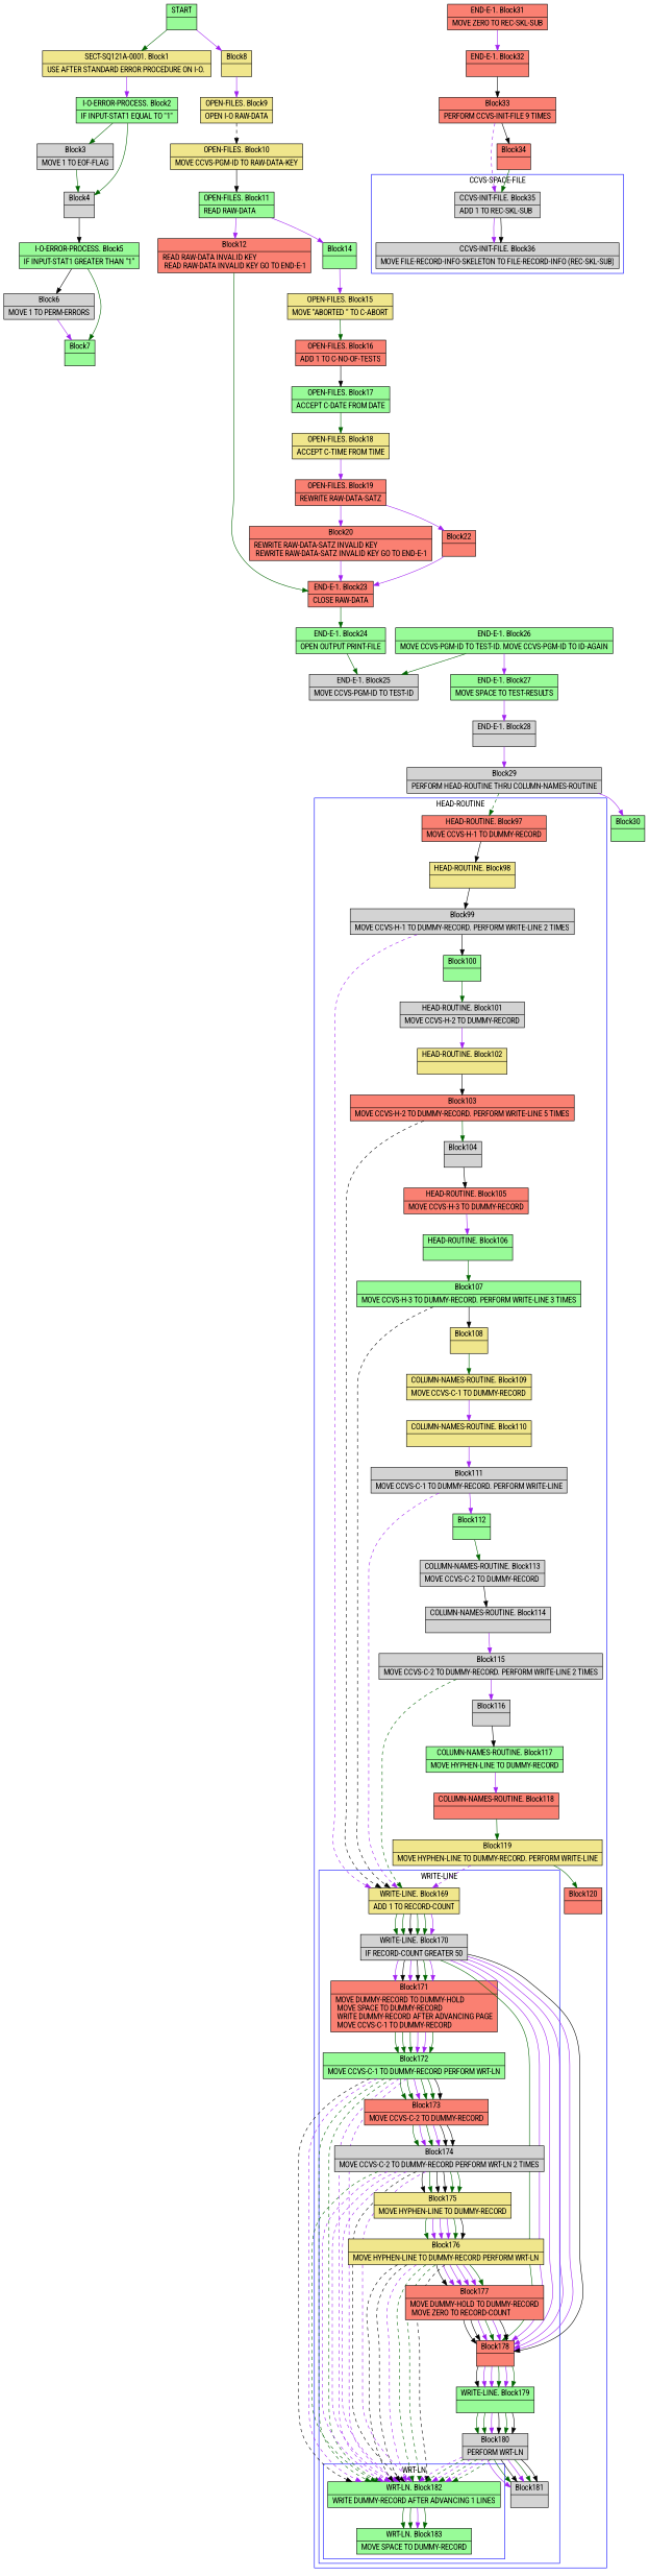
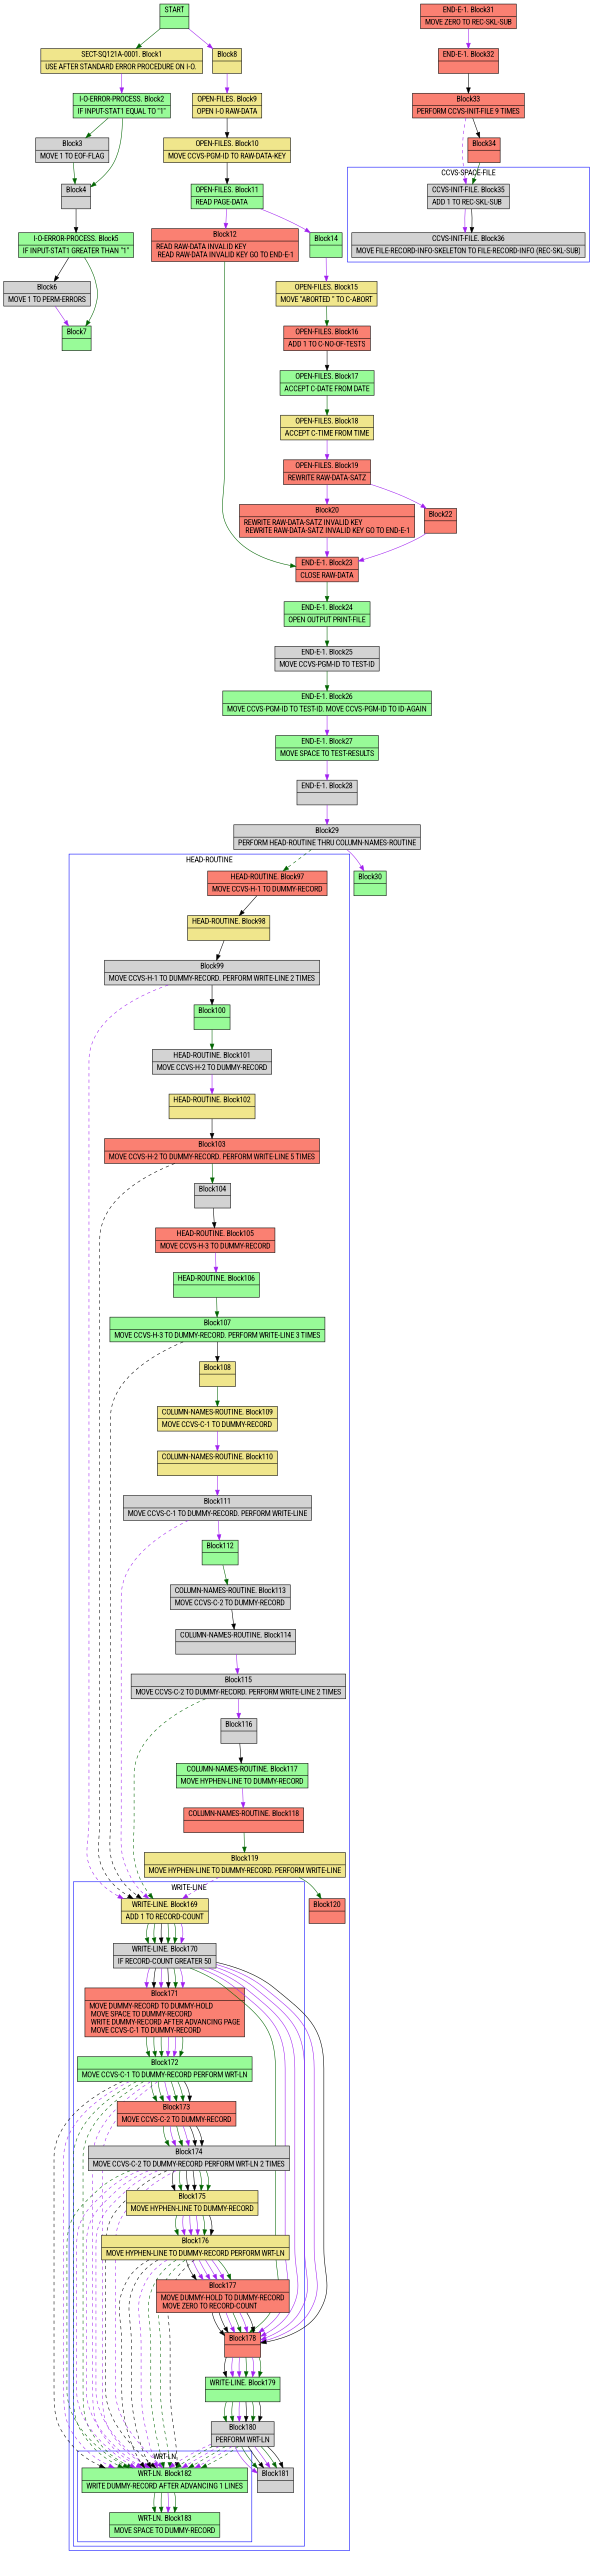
  digraph {
    compound=true
    fontname="Roboto Condensed"
    node [fillcolor=palegreen fontname="Roboto Condensed" shape=record style=filled]
    edge [arrowtail=empty color=purple fontname="Roboto Condensed"]
    n1 [label="{WRT-LN. Block182|    WRITE    DUMMY-RECORD AFTER ADVANCING 1 LINES\l}"]
    n2 [label="{WRT-LN. Block183|    MOVE SPACE TO DUMMY-RECORD\l}"]
    n3 [fillcolor=khaki label="{WRITE-LINE. Block169|    ADD 1 TO RECORD-COUNT\l}"]
    n4 [fillcolor=lightgrey label="{WRITE-LINE. Block170|    IF RECORD-COUNT GREATER 50\l}"]
    n5 [fillcolor=salmon label="{Block171|        MOVE DUMMY-RECORD TO DUMMY-HOLD\l        MOVE SPACE TO DUMMY-RECORD\l        WRITE DUMMY-RECORD AFTER ADVANCING PAGE\l        MOVE CCVS-C-1 TO DUMMY-RECORD\l}"]
    n6 [fillcolor=salmon label="{Block178|}"]
    n7 [label="{Block172|        MOVE CCVS-C-1 TO DUMMY-RECORD PERFORM WRT-LN\l}"]
    n8 [fillcolor=salmon label="{Block173|        MOVE CCVS-C-2 TO DUMMY-RECORD\l}"]
    n9 [fillcolor=lightgrey label="{Block174|        MOVE CCVS-C-2 TO DUMMY-RECORD PERFORM WRT-LN 2 TIMES\l}"]
    n10 [fillcolor=khaki label="{Block175|        MOVE HYPHEN-LINE TO DUMMY-RECORD\l}"]
    n11 [fillcolor=khaki label="{Block176|        MOVE HYPHEN-LINE TO DUMMY-RECORD PERFORM WRT-LN\l}"]
    n12 [fillcolor=salmon label="{Block177|        MOVE DUMMY-HOLD TO DUMMY-RECORD\l        MOVE ZERO TO RECORD-COUNT\l}"]
    n13 [label="{WRITE-LINE. Block179|}"]
    n14 [fillcolor=lightgrey label="{Block180|    PERFORM WRT-LN\l}"]
    n15 [fillcolor=lightgrey label="{Block181|}"]
    n16 [fillcolor=salmon label="{HEAD-ROUTINE. Block97|    MOVE CCVS-H-1 TO DUMMY-RECORD\l}"]
    n17 [fillcolor=khaki label="{HEAD-ROUTINE. Block98|}"]
    n18 [fillcolor=lightgrey label="{Block99|    MOVE CCVS-H-1 TO DUMMY-RECORD. PERFORM WRITE-LINE 2 TIMES\l}"]
    n19 [label="{Block100|}"]
    n20 [fillcolor=lightgrey label="{HEAD-ROUTINE. Block101|    MOVE CCVS-H-2 TO DUMMY-RECORD\l}"]
    n21 [fillcolor=khaki label="{HEAD-ROUTINE. Block102|}"]
    n22 [fillcolor=salmon label="{Block103|    MOVE CCVS-H-2 TO DUMMY-RECORD. PERFORM WRITE-LINE 5 TIMES\l}"]
    n23 [fillcolor=lightgrey label="{Block104|}"]
    n24 [fillcolor=salmon label="{HEAD-ROUTINE. Block105|    MOVE CCVS-H-3 TO DUMMY-RECORD\l}"]
    n25 [label="{HEAD-ROUTINE. Block106|}"]
    n26 [label="{Block107|    MOVE CCVS-H-3 TO DUMMY-RECORD. PERFORM WRITE-LINE 3 TIMES\l}"]
    n27 [fillcolor=khaki label="{Block108|}"]
    n28 [fillcolor=khaki label="{COLUMN-NAMES-ROUTINE. Block109|    MOVE CCVS-C-1 TO DUMMY-RECORD\l}"]
    n29 [fillcolor=khaki label="{COLUMN-NAMES-ROUTINE. Block110|}"]
    n30 [fillcolor=lightgrey label="{Block111|    MOVE CCVS-C-1 TO DUMMY-RECORD. PERFORM WRITE-LINE\l}"]
    n31 [label="{Block112|}"]
    n32 [fillcolor=lightgrey label="{COLUMN-NAMES-ROUTINE. Block113|    MOVE CCVS-C-2 TO DUMMY-RECORD\l}"]
    n33 [fillcolor=lightgrey label="{COLUMN-NAMES-ROUTINE. Block114|}"]
    n34 [fillcolor=lightgrey label="{Block115|    MOVE CCVS-C-2 TO DUMMY-RECORD. PERFORM WRITE-LINE 2 TIMES\l}"]
    n35 [fillcolor=lightgrey label="{Block116|}"]
    n36 [label="{COLUMN-NAMES-ROUTINE. Block117|    MOVE HYPHEN-LINE TO DUMMY-RECORD\l}"]
    n37 [fillcolor=salmon label="{COLUMN-NAMES-ROUTINE. Block118|}"]
    n38 [fillcolor=khaki label="{Block119|    MOVE HYPHEN-LINE TO DUMMY-RECORD. PERFORM WRITE-LINE\l}"]
    n39 [fillcolor=salmon label="{Block120|}"]
    n40 [fillcolor=lightgrey label="{CCVS-INIT-FILE. Block35|    ADD 1 TO REC-SKL-SUB\l}"]
    n41 [fillcolor=lightgrey label="{CCVS-INIT-FILE. Block36|    MOVE FILE-RECORD-INFO-SKELETON TO                   FILE-RECORD-INFO (REC-SKL-SUB)\l}"]
    n42 [label="{START|}"]
    n43 [fillcolor=khaki label="{SECT-SQ121A-0001. Block1|    USE AFTER STANDARD ERROR PROCEDURE ON I-O. \l}"]
    n44 [fillcolor=khaki label="{Block8|}"]
    n45 [label="{I-O-ERROR-PROCESS. Block2|    IF INPUT-STAT1 EQUAL TO \"1\"\l}"]
    n46 [fillcolor=khaki label="{OPEN-FILES. Block9|    OPEN I-O RAW-DATA\l}"]
    n47 [fillcolor=lightgrey label="{Block3|         MOVE 1 TO EOF-FLAG\l}"]
    n48 [fillcolor=lightgrey label="{Block4|}"]
    n49 [label="{I-O-ERROR-PROCESS. Block5|    IF INPUT-STAT1 GREATER THAN \"1\"\l}"]
    n50 [fillcolor=lightgrey label="{Block6|         MOVE 1 TO PERM-ERRORS\l}"]
    n51 [label="{Block7|}"]
    n52 [fillcolor=khaki label="{OPEN-FILES. Block10|    MOVE CCVS-PGM-ID TO RAW-DATA-KEY\l}"]
-   n53 [label="{OPEN-FILES. Block11|    READ RAW-DATA\l}"]
+   n53 [label="{OPEN-FILES. Block11|    READ PAGE-DATA\l}"]
    n54 [fillcolor=salmon label="{Block12|    READ RAW-DATA INVALID KEY\l    READ RAW-DATA INVALID KEY GO TO END-E-1\l}"]
    n55 [label="{Block14|}"]
    n56 [fillcolor=salmon label="{END-E-1. Block23|    CLOSE RAW-DATA\l}"]
    n57 [fillcolor=khaki label="{OPEN-FILES. Block15|    MOVE \"ABORTED \" TO C-ABORT\l}"]
    n58 [label="{END-E-1. Block24|    OPEN     OUTPUT PRINT-FILE\l}"]
    n59 [fillcolor=lightgrey label="{END-E-1. Block25|    MOVE CCVS-PGM-ID TO TEST-ID\l}"]
    n60 [label="{END-E-1. Block26|    MOVE CCVS-PGM-ID TO TEST-ID. MOVE CCVS-PGM-ID TO ID-AGAIN\l}"]
    n61 [label="{END-E-1. Block27|    MOVE    SPACE TO TEST-RESULTS\l}"]
    n62 [fillcolor=lightgrey label="{END-E-1. Block28|}"]
    n63 [fillcolor=lightgrey label="{Block29|    PERFORM  HEAD-ROUTINE THRU COLUMN-NAMES-ROUTINE\l}"]
    n64 [label="{Block30|}"]
    n65 [fillcolor=salmon label="{END-E-1. Block31|    MOVE ZERO TO REC-SKL-SUB\l}"]
    n66 [fillcolor=salmon label="{END-E-1. Block32|}"]
    n67 [fillcolor=salmon label="{Block33|    PERFORM CCVS-INIT-FILE 9 TIMES\l}"]
    n68 [fillcolor=salmon label="{Block34|}"]
    n69 [fillcolor=salmon label="{OPEN-FILES. Block16|    ADD 1 TO C-NO-OF-TESTS\l}"]
    n70 [label="{OPEN-FILES. Block17|    ACCEPT C-DATE  FROM DATE\l}"]
    n71 [fillcolor=khaki label="{OPEN-FILES. Block18|    ACCEPT C-TIME  FROM TIME\l}"]
    n72 [fillcolor=salmon label="{OPEN-FILES. Block19|    REWRITE RAW-DATA-SATZ\l}"]
    n73 [fillcolor=salmon label="{Block20|    REWRITE RAW-DATA-SATZ INVALID KEY\l    REWRITE RAW-DATA-SATZ INVALID KEY GO TO END-E-1\l}"]
    n74 [fillcolor=salmon label="{Block22|}"]
    subgraph cluster_1 {
      color=blue
      label="HEAD-ROUTINE"
      n16
      n17
      n18
      n19
      n20
      n21
      n22
      n23
      n24
      n25
      n26
      n27
      n28
      n29
      n30
      n31
      n32
      n33
      n34
      n35
      n36
      n37
      n38
      n39
      subgraph cluster_2 {
        color=blue
        label="WRITE-LINE"
        n3
        n4
        n5
        n6
        n7
        n8
        n9
        n10
        n11
        n12
        n13
        n14
        n15
        subgraph cluster_3 {
          color=blue
          label="WRT-LN"
          n1
          n2
        }
        subgraph cluster_4 {
          color=blue
          label="WRT-LN"
        }
        subgraph cluster_5 {
          color=blue
          label="WRT-LN"
        }
        subgraph cluster_6 {
          color=blue
          label="WRT-LN"
        }
      }
      subgraph cluster_7 {
        color=blue
        label="WRITE-LINE"
      }
      subgraph cluster_8 {
        color=blue
        label="WRITE-LINE"
      }
      subgraph cluster_9 {
        color=blue
        label="WRITE-LINE"
      }
      subgraph cluster_10 {
        color=blue
        label="WRITE-LINE"
      }
      subgraph cluster_11 {
        color=blue
        label="WRITE-LINE"
      }
    }
    subgraph cluster_12 {
      color=blue
      label="CCVS-SPACE-FILE"
      n40
      n41
    }
    n1 -> n2 [color=darkgreen]
    n1 -> n2 [color=darkgreen]
    n1 -> n2
    n1 -> n2 [color=darkgreen]
    n3 -> n4 [color=darkgreen]
    n3 -> n4 [color=darkgreen]
    n3 -> n4 [color=black]
    n3 -> n4 [color=darkgreen]
    n3 -> n4 [color=darkgreen]
    n3 -> n4
    n4 -> n5
    n4 -> n5 [color=black]
    n4 -> n5
    n4 -> n5 [color=black]
    n4 -> n5 [color=darkgreen]
    n4 -> n5
    n4 -> n6 [color=darkgreen]
    n4 -> n6
    n4 -> n6
    n4 -> n6
    n4 -> n6
    n4 -> n6 [color=black]
    n5 -> n7 [color=darkgreen]
    n5 -> n7 [color=darkgreen]
    n5 -> n7 [color=darkgreen]
    n5 -> n7
    n5 -> n7
    n5 -> n7 [color=darkgreen]
    n6 -> n13 [color=black]
    n6 -> n13
    n6 -> n13
    n6 -> n13 [color=darkgreen]
    n6 -> n13
    n6 -> n13 [color=darkgreen]
    n7 -> n1 [color=black style=dashed]
    n7 -> n1 [style=dashed]
    n7 -> n1 [color=darkgreen style=dashed]
    n7 -> n1 [color=darkgreen style=dashed]
    n7 -> n1 [style=dashed]
    n7 -> n1 [style=dashed]
    n7 -> n8 [color=darkgreen]
    n7 -> n8 [color=darkgreen]
    n7 -> n8
    n7 -> n8 [color=darkgreen]
    n7 -> n8 [color=darkgreen]
    n7 -> n8 [color=black]
    n8 -> n9 [color=darkgreen]
    n8 -> n9
    n8 -> n9 [color=darkgreen]
    n8 -> n9
    n8 -> n9 [color=black]
    n8 -> n9 [color=black]
    n9 -> n1 [color=darkgreen style=dashed]
    n9 -> n1 [style=dashed]
    n9 -> n1 [style=dashed]
    n9 -> n1 [style=dashed]
    n9 -> n1 [color=black style=dashed]
    n9 -> n1 [style=dashed]
    n9 -> n10 [color=black]
    n9 -> n10 [color=darkgreen]
    n9 -> n10 [color=black]
    n9 -> n10 [color=black]
    n9 -> n10 [color=darkgreen]
    n9 -> n10 [color=darkgreen]
    n10 -> n11 [color=darkgreen]
    n10 -> n11
    n10 -> n11
    n10 -> n11
    n10 -> n11 [color=darkgreen]
    n10 -> n11 [color=black]
    n11 -> n1 [color=black style=dashed]
    n11 -> n1 [color=black style=dashed]
    n11 -> n1 [style=dashed]
    n11 -> n1 [color=darkgreen style=dashed]
    n11 -> n1 [color=darkgreen style=dashed]
    n11 -> n1 [color=black style=dashed]
    n11 -> n12 [color=black]
    n11 -> n12
    n11 -> n12
    n11 -> n12
    n11 -> n12
    n11 -> n12 [color=darkgreen]
    n12 -> n6 [color=black]
    n12 -> n6 [color=black]
    n12 -> n6
    n12 -> n6 [color=darkgreen]
    n12 -> n6
    n12 -> n6 [color=black]
    n13 -> n14 [color=darkgreen]
    n13 -> n14 [color=darkgreen]
    n13 -> n14
    n13 -> n14 [color=black]
    n13 -> n14 [color=darkgreen]
    n13 -> n14 [color=black]
    n14 -> n1 [style=dashed]
    n14 -> n1 [color=darkgreen style=dashed]
    n14 -> n1 [style=dashed]
    n14 -> n1 [color=darkgreen style=dashed]
    n14 -> n1 [style=dashed]
    n14 -> n1 [color=darkgreen style=dashed]
    n14 -> n15
    n14 -> n15 [color=darkgreen]
    n14 -> n15 [color=black]
    n14 -> n15
    n14 -> n15 [color=darkgreen]
    n14 -> n15 [color=black]
    n16 -> n17 [color=black]
    n17 -> n18 [color=black]
    n18 -> n3 [style=dashed]
    n18 -> n19 [color=black]
    n19 -> n20 [color=darkgreen]
    n20 -> n21
    n21 -> n22 [color=black]
    n22 -> n3 [color=black style=dashed]
    n22 -> n23 [color=darkgreen]
    n23 -> n24 [color=black]
    n24 -> n25
    n25 -> n26 [color=darkgreen]
    n26 -> n3 [color=black style=dashed]
    n26 -> n27 [color=black]
    n27 -> n28 [color=darkgreen]
    n28 -> n29
    n29 -> n30
    n30 -> n3 [style=dashed]
    n30 -> n31
    n31 -> n32 [color=darkgreen]
    n32 -> n33 [color=black]
    n33 -> n34
    n34 -> n3 [color=darkgreen style=dashed]
    n34 -> n35
    n35 -> n36 [color=black]
    n36 -> n37
    n37 -> n38 [color=darkgreen]
    n38 -> n3 [style=dashed]
    n38 -> n39 [color=darkgreen]
    n40 -> n41
    n40 -> n41 [color=black]
    n42 -> n43 [color=darkgreen]
    n42 -> n44
    n43 -> n45
    n44 -> n46
    n45 -> n47 [color=darkgreen]
    n45 -> n48 [color=darkgreen]
-   n46 -> n52 [color=black style=dashed]
+   n46 -> n52 [color=black]
    n47 -> n48 [color=darkgreen]
    n48 -> n49 [color=black]
    n49 -> n50 [color=black]
    n49 -> n51 [color=darkgreen]
    n50 -> n51
    n52 -> n53 [color=black]
    n53 -> n54
    n53 -> n55
    n54 -> n56 [color=darkgreen]
    n55 -> n57
    n56 -> n58 [color=darkgreen]
    n57 -> n69 [color=darkgreen]
    n58 -> n59 [color=darkgreen]
-   n60 -> n59 [color=darkgreen]
+   n59 -> n60 [color=darkgreen]
    n60 -> n61
    n61 -> n62
    n62 -> n63
    n63 -> n16 [color=darkgreen style=dashed]
    n63 -> n64
    n65 -> n66
    n66 -> n67 [color=black]
    n67 -> n40 [style=dashed]
    n67 -> n68 [color=black]
    n68 -> n40 [color=darkgreen]
    n69 -> n70 [color=black]
    n70 -> n71 [color=darkgreen]
    n71 -> n72
    n72 -> n73
    n72 -> n74
    n73 -> n56
    n74 -> n56
  }
